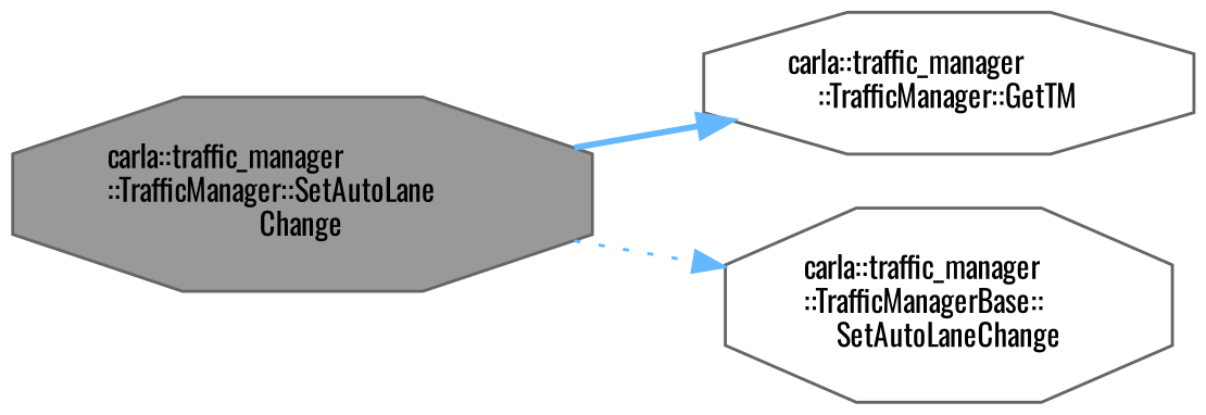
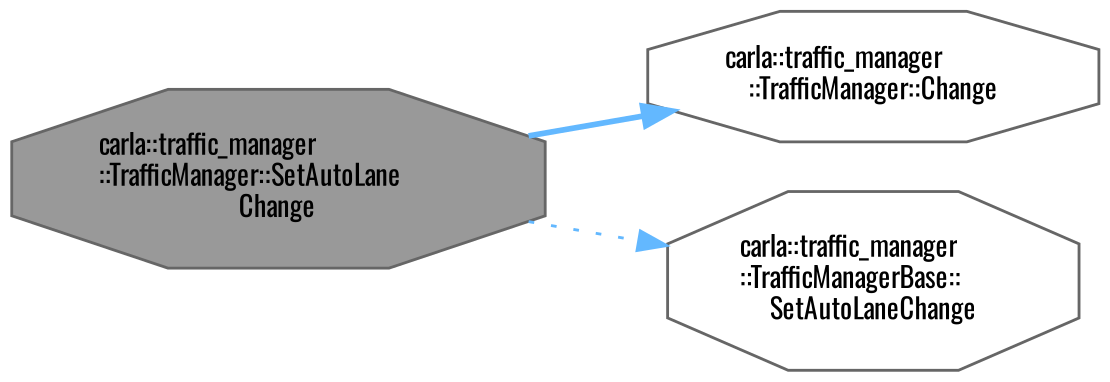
  digraph {
    rankdir=LR
    fontname=Oswald
    node [color=grey40 fillcolor=white fontname=Oswald fontsize=10 shape=octagon style=filled]
    edge [color=steelblue1 fontname=Oswald fontsize=10 labelfontname=Helvetica labelfontsize=10]
    n1 [color=gray40 fillcolor=grey60 fontcolor=black height=0.2 label="carla::traffic_manager\l::TrafficManager::SetAutoLane\lChange" width=0.4]
-   n2 [height=0.2 label="carla::traffic_manager\l::TrafficManager::GetTM" width=0.4]
+   n2 [height=0.2 label="carla::traffic_manager\l::TrafficManager::Change" width=0.4]
    n3 [height=0.2 label="carla::traffic_manager\l::TrafficManagerBase::\lSetAutoLaneChange" width=0.4]
    n1 -> n2 [style=bold]
    n1 -> n3 [style=dotted]
  }
